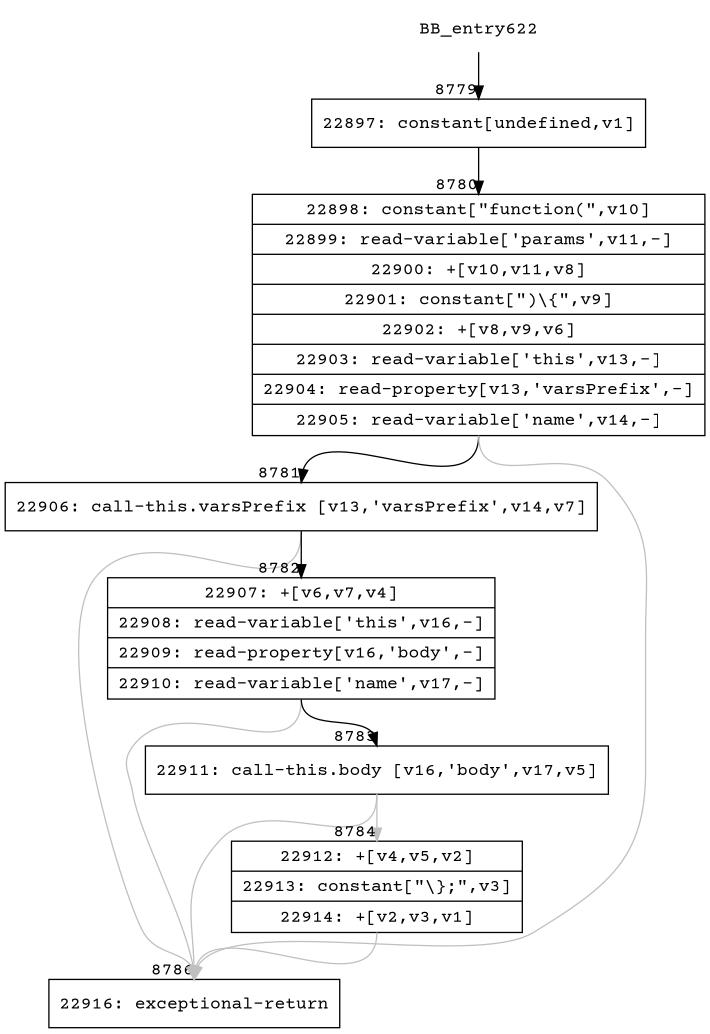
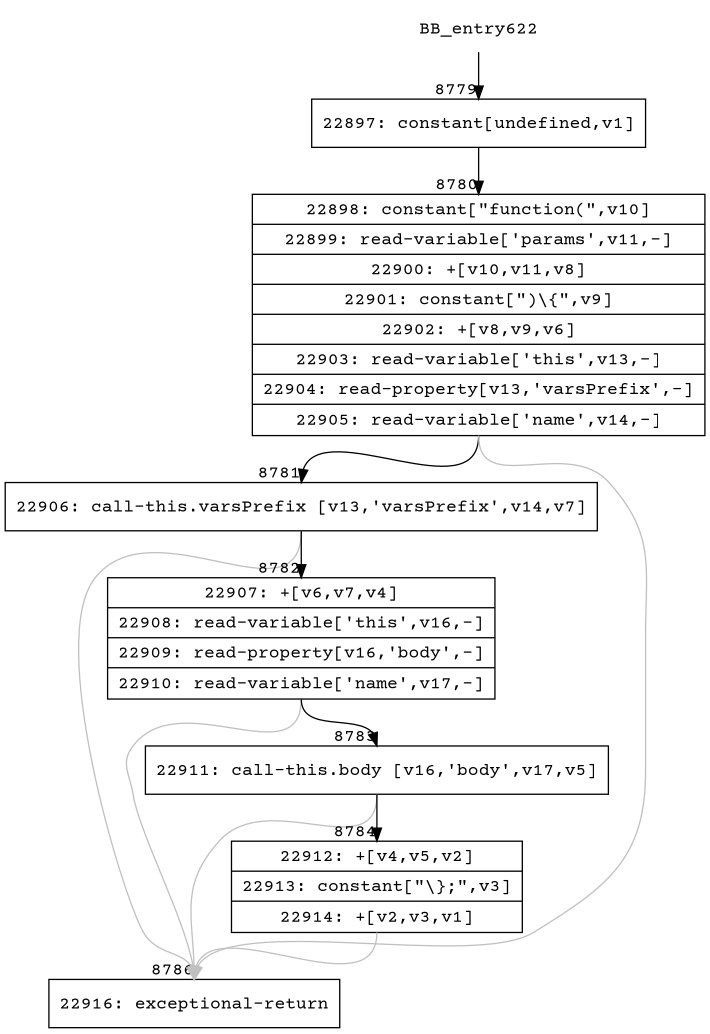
  digraph {
    fontname="Courier Prime"
    rankdir=TD
    node [fontname="Courier Prime" shape=record]
    edge [fontname="Courier Prime" headport=n tailport=s]
    n1 [label=BB_entry622 shape=none]
    n2 [label="{22897: constant[undefined,v1]}"]
    n3 [label="{22898: constant[\"function(\",v10]|22899: read-variable['params',v11,-]|22900: +[v10,v11,v8]|22901: constant[\")\\\{\",v9]|22902: +[v8,v9,v6]|22903: read-variable['this',v13,-]|22904: read-property[v13,'varsPrefix',-]|22905: read-variable['name',v14,-]}"]
    n4 [label="{22906: call-this.varsPrefix [v13,'varsPrefix',v14,v7]}"]
    n5 [label="{22916: exceptional-return}"]
    n6 [label="{22907: +[v6,v7,v4]|22908: read-variable['this',v16,-]|22909: read-property[v16,'body',-]|22910: read-variable['name',v17,-]}"]
    n7 [label="{22911: call-this.body [v16,'body',v17,v5]}"]
    n8 [label="{22912: +[v4,v5,v2]|22913: constant[\"\\\};\",v3]|22914: +[v2,v3,v1]}"]
    n1 -> n2 [headlabel="    8779"]
    n2 -> n3 [headlabel="      8780"]
    n3 -> n4 [headlabel="      8781"]
    n3 -> n5 [color=gray headlabel="      8786"]
    n4 -> n5 [color=gray]
    n4 -> n6 [headlabel="      8782"]
    n6 -> n5 [color=gray]
    n6 -> n7 [headlabel="      8783"]
    n7 -> n5 [color=gray]
-   n7 -> n8 [headlabel="      8784" color=gray]
+   n7 -> n8 [headlabel="      8784"]
    n8 -> n5 [color=gray]
  }
